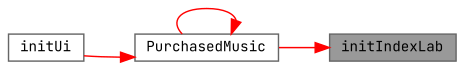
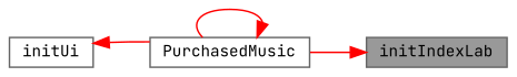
  digraph {
    fontname="JetBrains Mono"
    rankdir=RL
    node [color=grey40 fillcolor=white fontname="JetBrains Mono" fontsize=10 shape=box style=filled]
    edge [color=red dir=back fontname="JetBrains Mono" fontsize=10 labelfontname=Helvetica labelfontsize=10 style=solid]
    n1 [color=gray40 fillcolor=grey60 fontcolor=black height=0.2 label=initIndexLab width=0.4]
    n2 [height=0.2 label=PurchasedMusic width=0.4]
    n3 [height=0.2 label=initUi width=0.4]
    n1 -> n2
    n2 -> n2
-   n2 -> n3
+   n3 -> n2
  }
